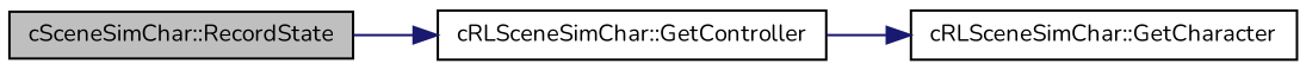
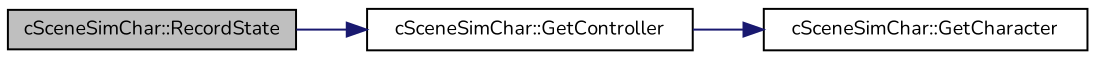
  digraph {
    fontname=Nunito
    rankdir=LR
    node [color=black fillcolor=white fontname=Nunito fontsize=10 shape=record style=filled]
    edge [color=midnightblue fontname=Nunito fontsize=10 labelfontname=Helvetica labelfontsize=10 style=solid]
    n1 [fillcolor=grey75 fontcolor=black height=0.2 label="cSceneSimChar::RecordState" width=0.4]
-   n2 [height=0.2 label="cRLSceneSimChar::GetController" width=0.4]
-   n3 [height=0.2 label="cRLSceneSimChar::GetCharacter" width=0.4]
+   n2 [height=0.2 label="cSceneSimChar::GetController" width=0.4]
+   n3 [height=0.2 label="cSceneSimChar::GetCharacter" width=0.4]
    n1 -> n2
    n2 -> n3
  }
